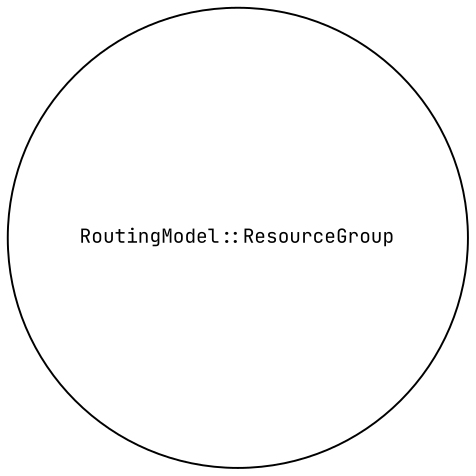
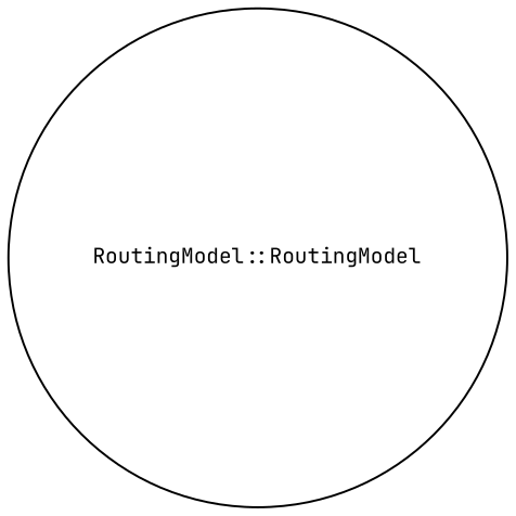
  digraph {
    rankdir=LR
    fontname="JetBrains Mono"
-   n1 [color=black fillcolor=white fontname="JetBrains Mono" fontsize=10 height=0.2 label="RoutingModel::ResourceGroup" shape=circle style=filled width=0.4]
+   n1 [color=black fillcolor=white fontname="JetBrains Mono" fontsize=10 height=0.2 label="RoutingModel::RoutingModel" shape=circle style=filled width=0.4]
  }
